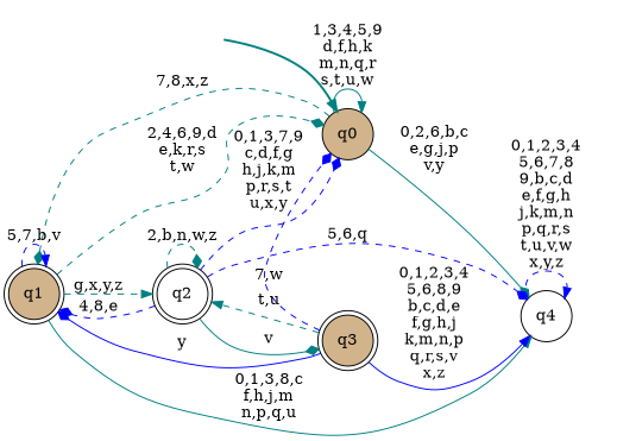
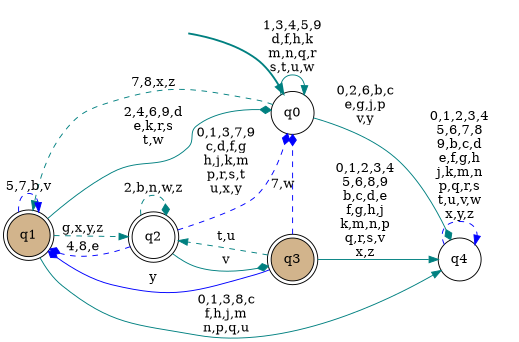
  digraph {
    rankdir=LR
    node [shape=doublecircle style="rounded,filled" color=black fillcolor=tan]
    edge [arrowhead=diamond color=teal style=dashed]
    __start0 [height=0 shape=none style=invis width=0 color="" fillcolor=""]
-   n2 [label=q0 shape=circle style=filled]
+   n2 [fillcolor=white label=q0 shape=circle style=filled]
    n3 [label=q1]
    n4 [fillcolor=white label=q4 shape=circle style=filled]
    n5 [fillcolor=white label=q2]
    n6 [label=q3]
    subgraph cluster_1 {
      nodesep=0.15
      ranksep=0.15
      style=invis
      __start0
      n2
    }
    __start0 -> n2 [arrowhead=normal penwidth=2 style=solid]
    n2 -> n2 [arrowhead=normal label="1,3,4,5,9\nd,f,h,k\nm,n,q,r\ns,t,u,w" style=solid]
-   n2 -> n3 [label="7,8,x,z"]
+   n2 -> n3 [arrowhead=normal label="7,8,x,z"]
    n2 -> n4 [label="0,2,6,b,c\ne,g,j,p\nv,y" style=solid]
-   n3 -> n2 [label="2,4,6,9,d\ne,k,r,s\nt,w"]
+   n3 -> n2 [label="2,4,6,9,d\ne,k,r,s\nt,w" style=solid]
    n3 -> n3 [arrowhead=normal color=blue label="5,7,b,v"]
    n3 -> n4 [arrowhead=normal label="0,1,3,8,c\nf,h,j,m\nn,p,q,u" style=solid]
    n3 -> n5 [arrowhead=normal label="g,x,y,z"]
    n4 -> n4 [arrowhead=normal color=blue label="0,1,2,3,4\n5,6,7,8\n9,b,c,d\ne,f,g,h\nj,k,m,n\np,q,r,s\nt,u,v,w\nx,y,z"]
    n5 -> n2 [color=blue label="0,1,3,7,9\nc,d,f,g\nh,j,k,m\np,r,s,t\nu,x,y"]
    n5 -> n3 [color=blue label="4,8,e"]
-   n5 -> n4 [color=blue label="5,6,q"]
    n5 -> n5 [label="2,b,n,w,z"]
    n5 -> n6 [label=v style=solid]
    n6 -> n2 [color=blue label="7,w"]
    n6 -> n3 [color=blue label=y style=solid]
-   n6 -> n4 [arrowhead=normal color=blue label="0,1,2,3,4\n5,6,8,9\nb,c,d,e\nf,g,h,j\nk,m,n,p\nq,r,s,v\nx,z" style=solid]
+   n6 -> n4 [arrowhead=normal label="0,1,2,3,4\n5,6,8,9\nb,c,d,e\nf,g,h,j\nk,m,n,p\nq,r,s,v\nx,z" style=solid]
    n6 -> n5 [arrowhead=normal label="t,u"]
  }
